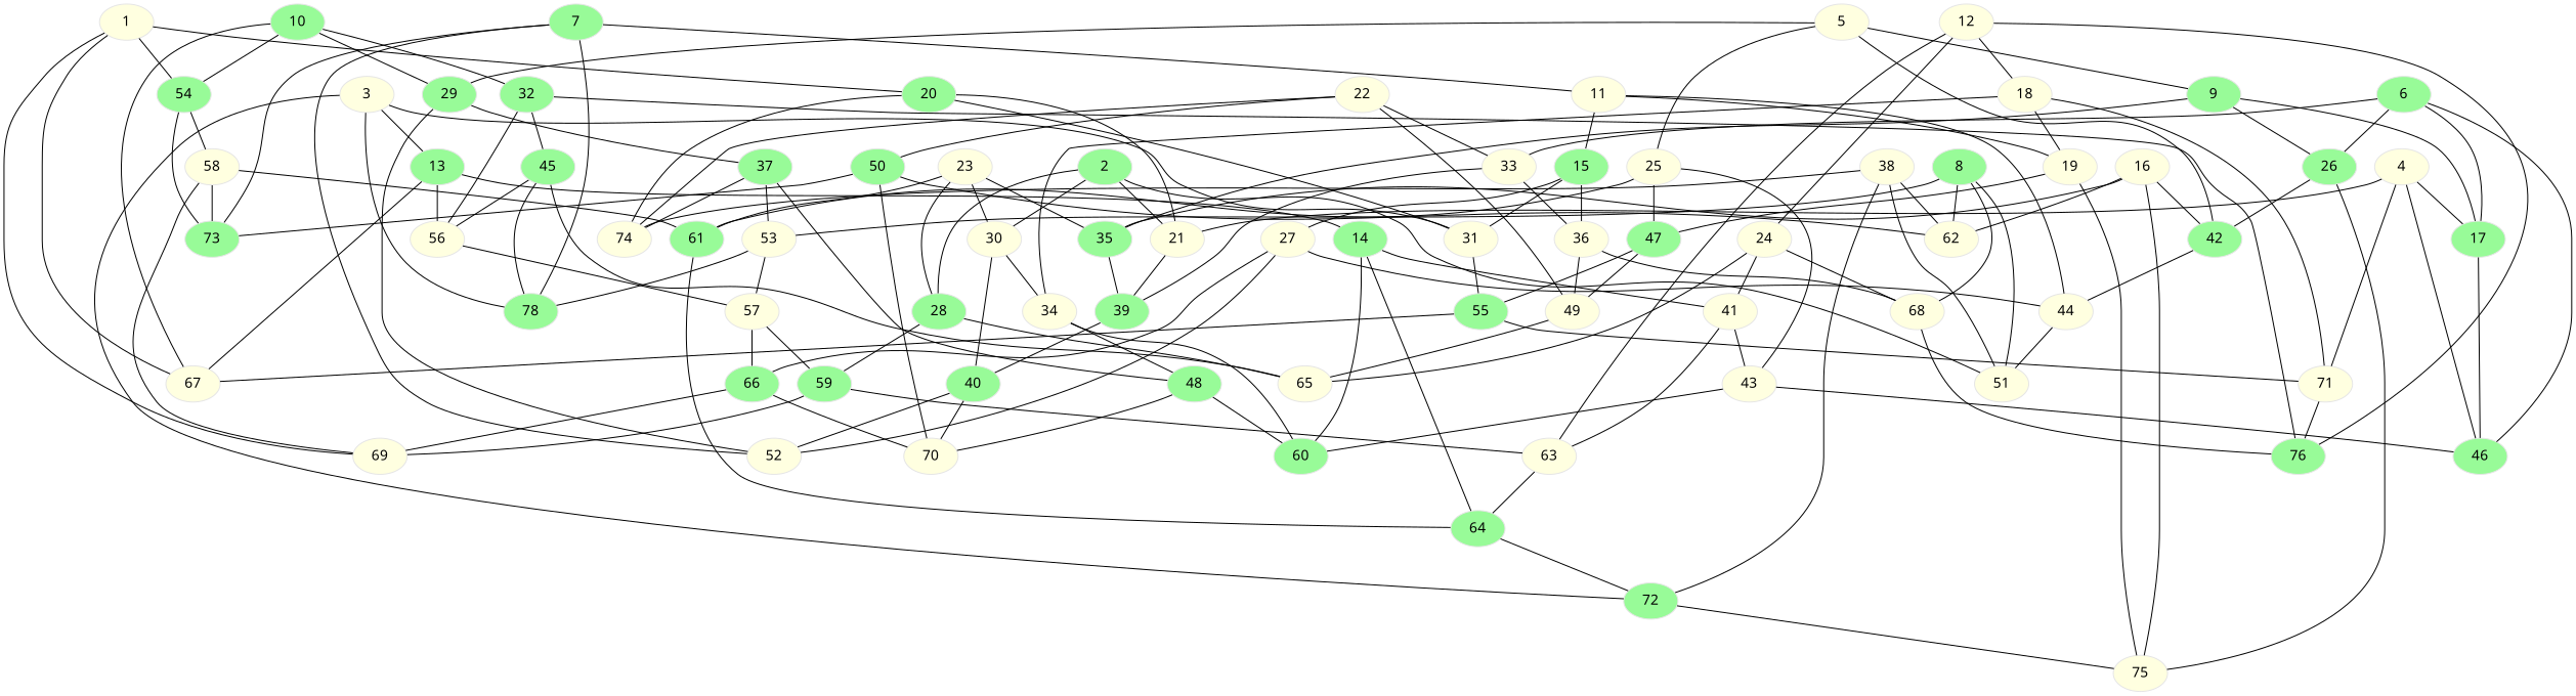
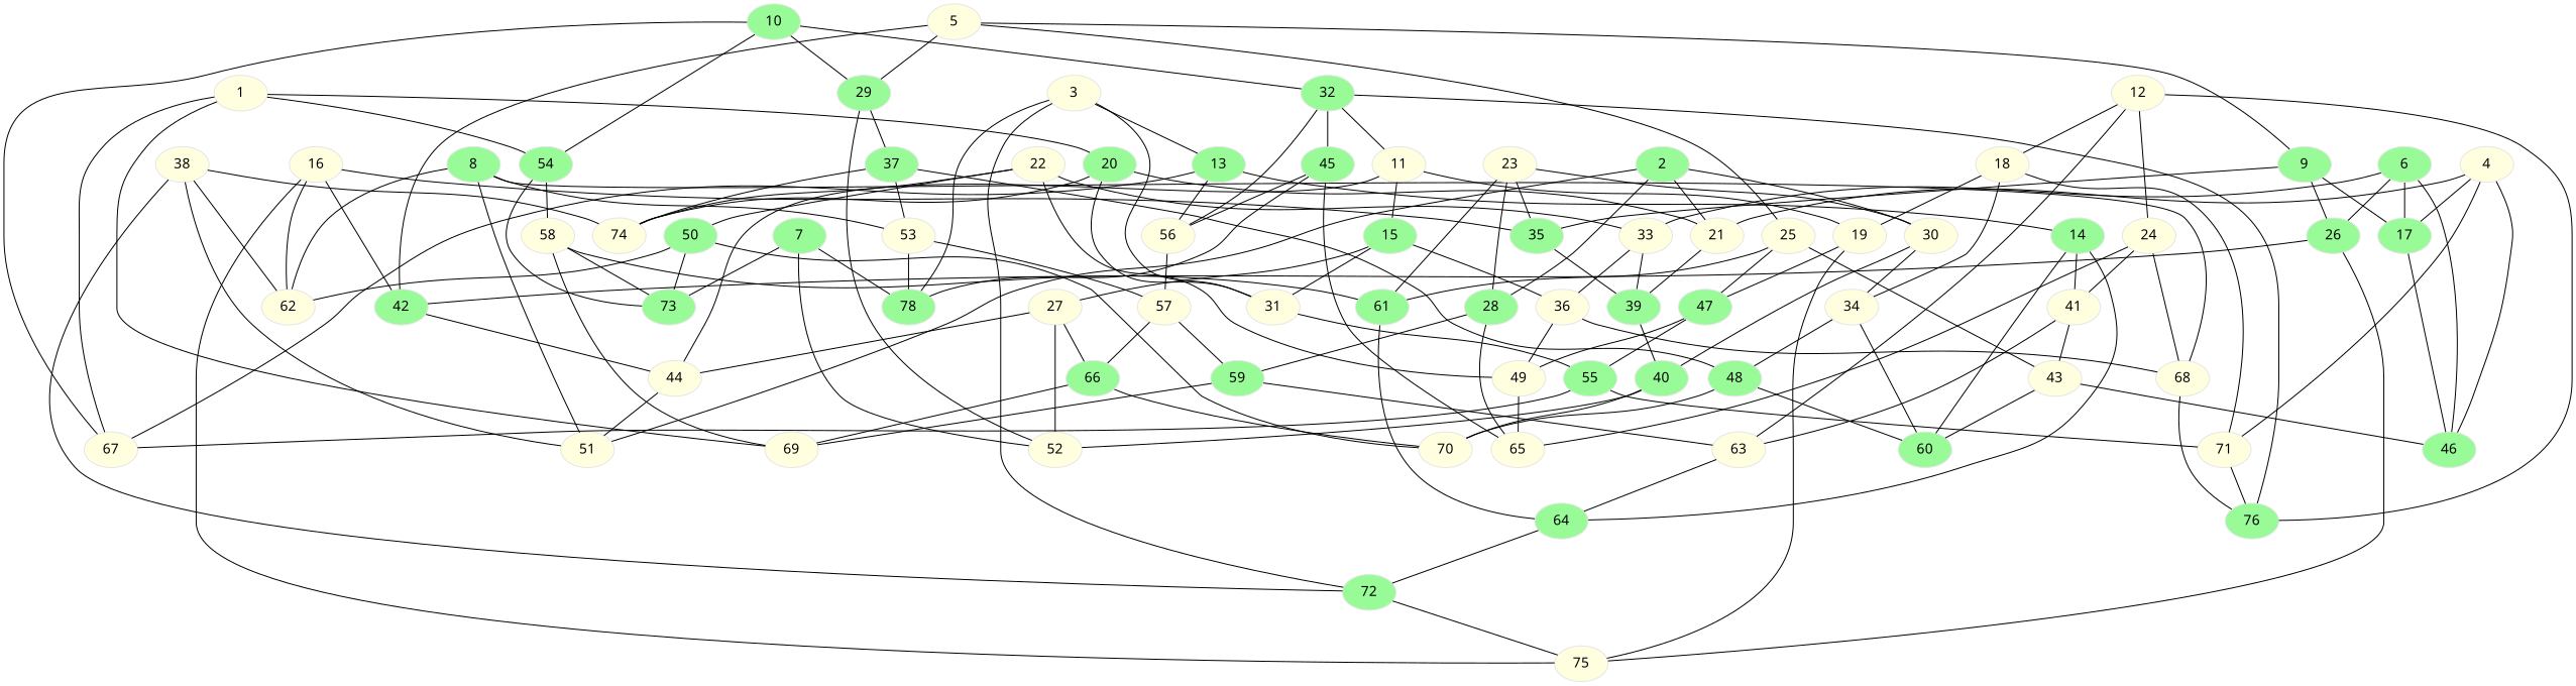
  graph {
    fontname="Noto Sans"
    node [color=gray90 fillcolor=lightyellow fontname="Noto Sans" style=filled]
    edge [fontname="Noto Sans"]
    20 [fillcolor=palegreen]
    1
    54 [fillcolor=palegreen]
    67
    69
    21
    31
    74
    73 [fillcolor=palegreen]
    58
    2 [fillcolor=palegreen]
    28 [fillcolor=palegreen]
    30
    51
    39 [fillcolor=palegreen]
    65
    59 [fillcolor=palegreen]
    34
    40 [fillcolor=palegreen]
    13 [fillcolor=palegreen]
    3
    72 [fillcolor=palegreen]
    n23 [fillcolor=palegreen label=78]
    14 [fillcolor=palegreen]
    56
    55 [fillcolor=palegreen]
    75
    4
    17 [fillcolor=palegreen]
    46 [fillcolor=palegreen]
    71
    76 [fillcolor=palegreen]
    9 [fillcolor=palegreen]
    5
    25
    29 [fillcolor=palegreen]
    42 [fillcolor=palegreen]
    26 [fillcolor=palegreen]
    35 [fillcolor=palegreen]
    47 [fillcolor=palegreen]
    61 [fillcolor=palegreen]
    43
    52
    37 [fillcolor=palegreen]
    44
    6 [fillcolor=palegreen]
    33
    36
    7 [fillcolor=palegreen]
    11
    15 [fillcolor=palegreen]
    19
    8 [fillcolor=palegreen]
    53
    62
    68
    57
    10 [fillcolor=palegreen]
    32 [fillcolor=palegreen]
    45 [fillcolor=palegreen]
    27
    12
    18
    24
    63
    41
    64 [fillcolor=palegreen]
    60 [fillcolor=palegreen]
    66 [fillcolor=palegreen]
    49
    16
    48 [fillcolor=palegreen]
    22
    50 [fillcolor=palegreen]
    70
    23
    38
    20 -- 21
    20 -- 31
    20 -- 74
    1 -- 20
    1 -- 54
    1 -- 67
    1 -- 69
    54 -- 73
    54 -- 58
    21 -- 39
    31 -- 55
    58 -- 69
    58 -- 73
    58 -- 61
    2 -- 21
    2 -- 28
    2 -- 30
    2 -- 51
    28 -- 65
    28 -- 59
    30 -- 34
    30 -- 40
    39 -- 40
    59 -- 69
    59 -- 63
    34 -- 60
    34 -- 48
    40 -- 52
    40 -- 70
    13 -- 67
    13 -- 14
    13 -- 56
    3 -- 31
    3 -- 13
    3 -- 72
    3 -- n23
    72 -- 75
    14 -- 41
    14 -- 64
    14 -- 60
    56 -- 57
    55 -- 67
    55 -- 71
    4 -- 21
    4 -- 17
    4 -- 46
    4 -- 71
    17 -- 46
    71 -- 76
    9 -- 17
    9 -- 26
    9 -- 35
    5 -- 9
    5 -- 25
    5 -- 29
    5 -- 42
    25 -- 47
    25 -- 61
    25 -- 43
    29 -- 52
    29 -- 37
    42 -- 44
    26 -- 75
    26 -- 42
    35 -- 39
    47 -- 55
    47 -- 49
    61 -- 64
    43 -- 46
    43 -- 60
    37 -- 74
    37 -- 53
    37 -- 48
    44 -- 51
    6 -- 17
    6 -- 46
    6 -- 26
    6 -- 33
    33 -- 39
    33 -- 36
    36 -- 68
    36 -- 49
    7 -- 73
    7 -- n23
    7 -- 52
-   7 -- 11
+   32 -- 11
    11 -- 44
    11 -- 15
    11 -- 19
    15 -- 31
    15 -- 36
    15 -- 27
    19 -- 75
    19 -- 47
    8 -- 51
    8 -- 53
    8 -- 62
    8 -- 68
    53 -- n23
    53 -- 57
    68 -- 76
    57 -- 59
    57 -- 66
    10 -- 54
    10 -- 67
    10 -- 29
    10 -- 32
    32 -- 56
    32 -- 76
    32 -- 45
    45 -- 65
    45 -- n23
    45 -- 56
    27 -- 52
    27 -- 44
    27 -- 66
    12 -- 76
    12 -- 18
    12 -- 24
    12 -- 63
    18 -- 34
    18 -- 71
    18 -- 19
    24 -- 65
    24 -- 68
    24 -- 41
    63 -- 64
    41 -- 43
    41 -- 63
    64 -- 72
    66 -- 69
    66 -- 70
    49 -- 65
    16 -- 75
    16 -- 42
    16 -- 35
    16 -- 62
    48 -- 60
    48 -- 70
    22 -- 74
    22 -- 33
    22 -- 49
    22 -- 50
    50 -- 73
    50 -- 62
    50 -- 70
    23 -- 28
    23 -- 30
    23 -- 35
    23 -- 61
    38 -- 74
    38 -- 51
    38 -- 72
    38 -- 62
  }
